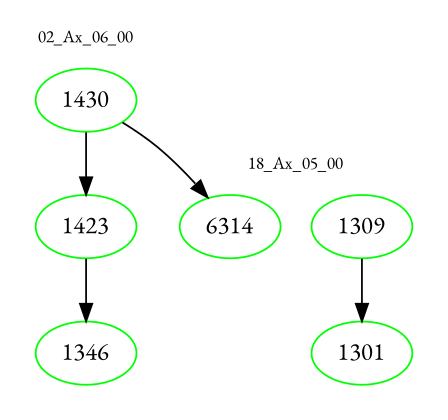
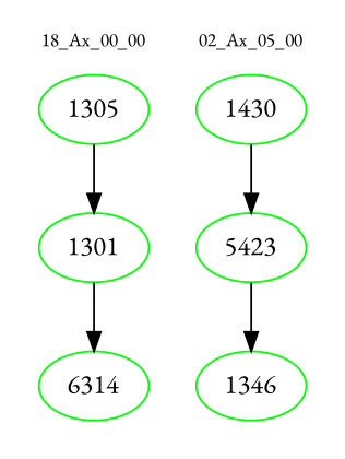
  digraph {
    fontname="EB Garamond"
    node [color=green fontname="EB Garamond"]
    edge [color=black fontname="EB Garamond"]
-   n1 [label=1309]
+   n1 [label=1305]
    n2 [label=1301]
    n3 [label=6314]
    n4 [label=1430]
-   n5 [label=1423]
+   n5 [label=5423]
    n6 [label=1346]
    subgraph cluster_1 {
      color=white
      fontsize=10
-     label="18_Ax_05_00"
+     label="18_Ax_00_00"
      n1
      n2
      n3
    }
    subgraph cluster_2 {
      color=white
      fontsize=10
-     label="02_Ax_06_00"
+     label="02_Ax_05_00"
      n4
      n5
      n6
    }
    n1 -> n2
-   n4 -> n3
+   n2 -> n3
    n4 -> n5
    n5 -> n6
  }
